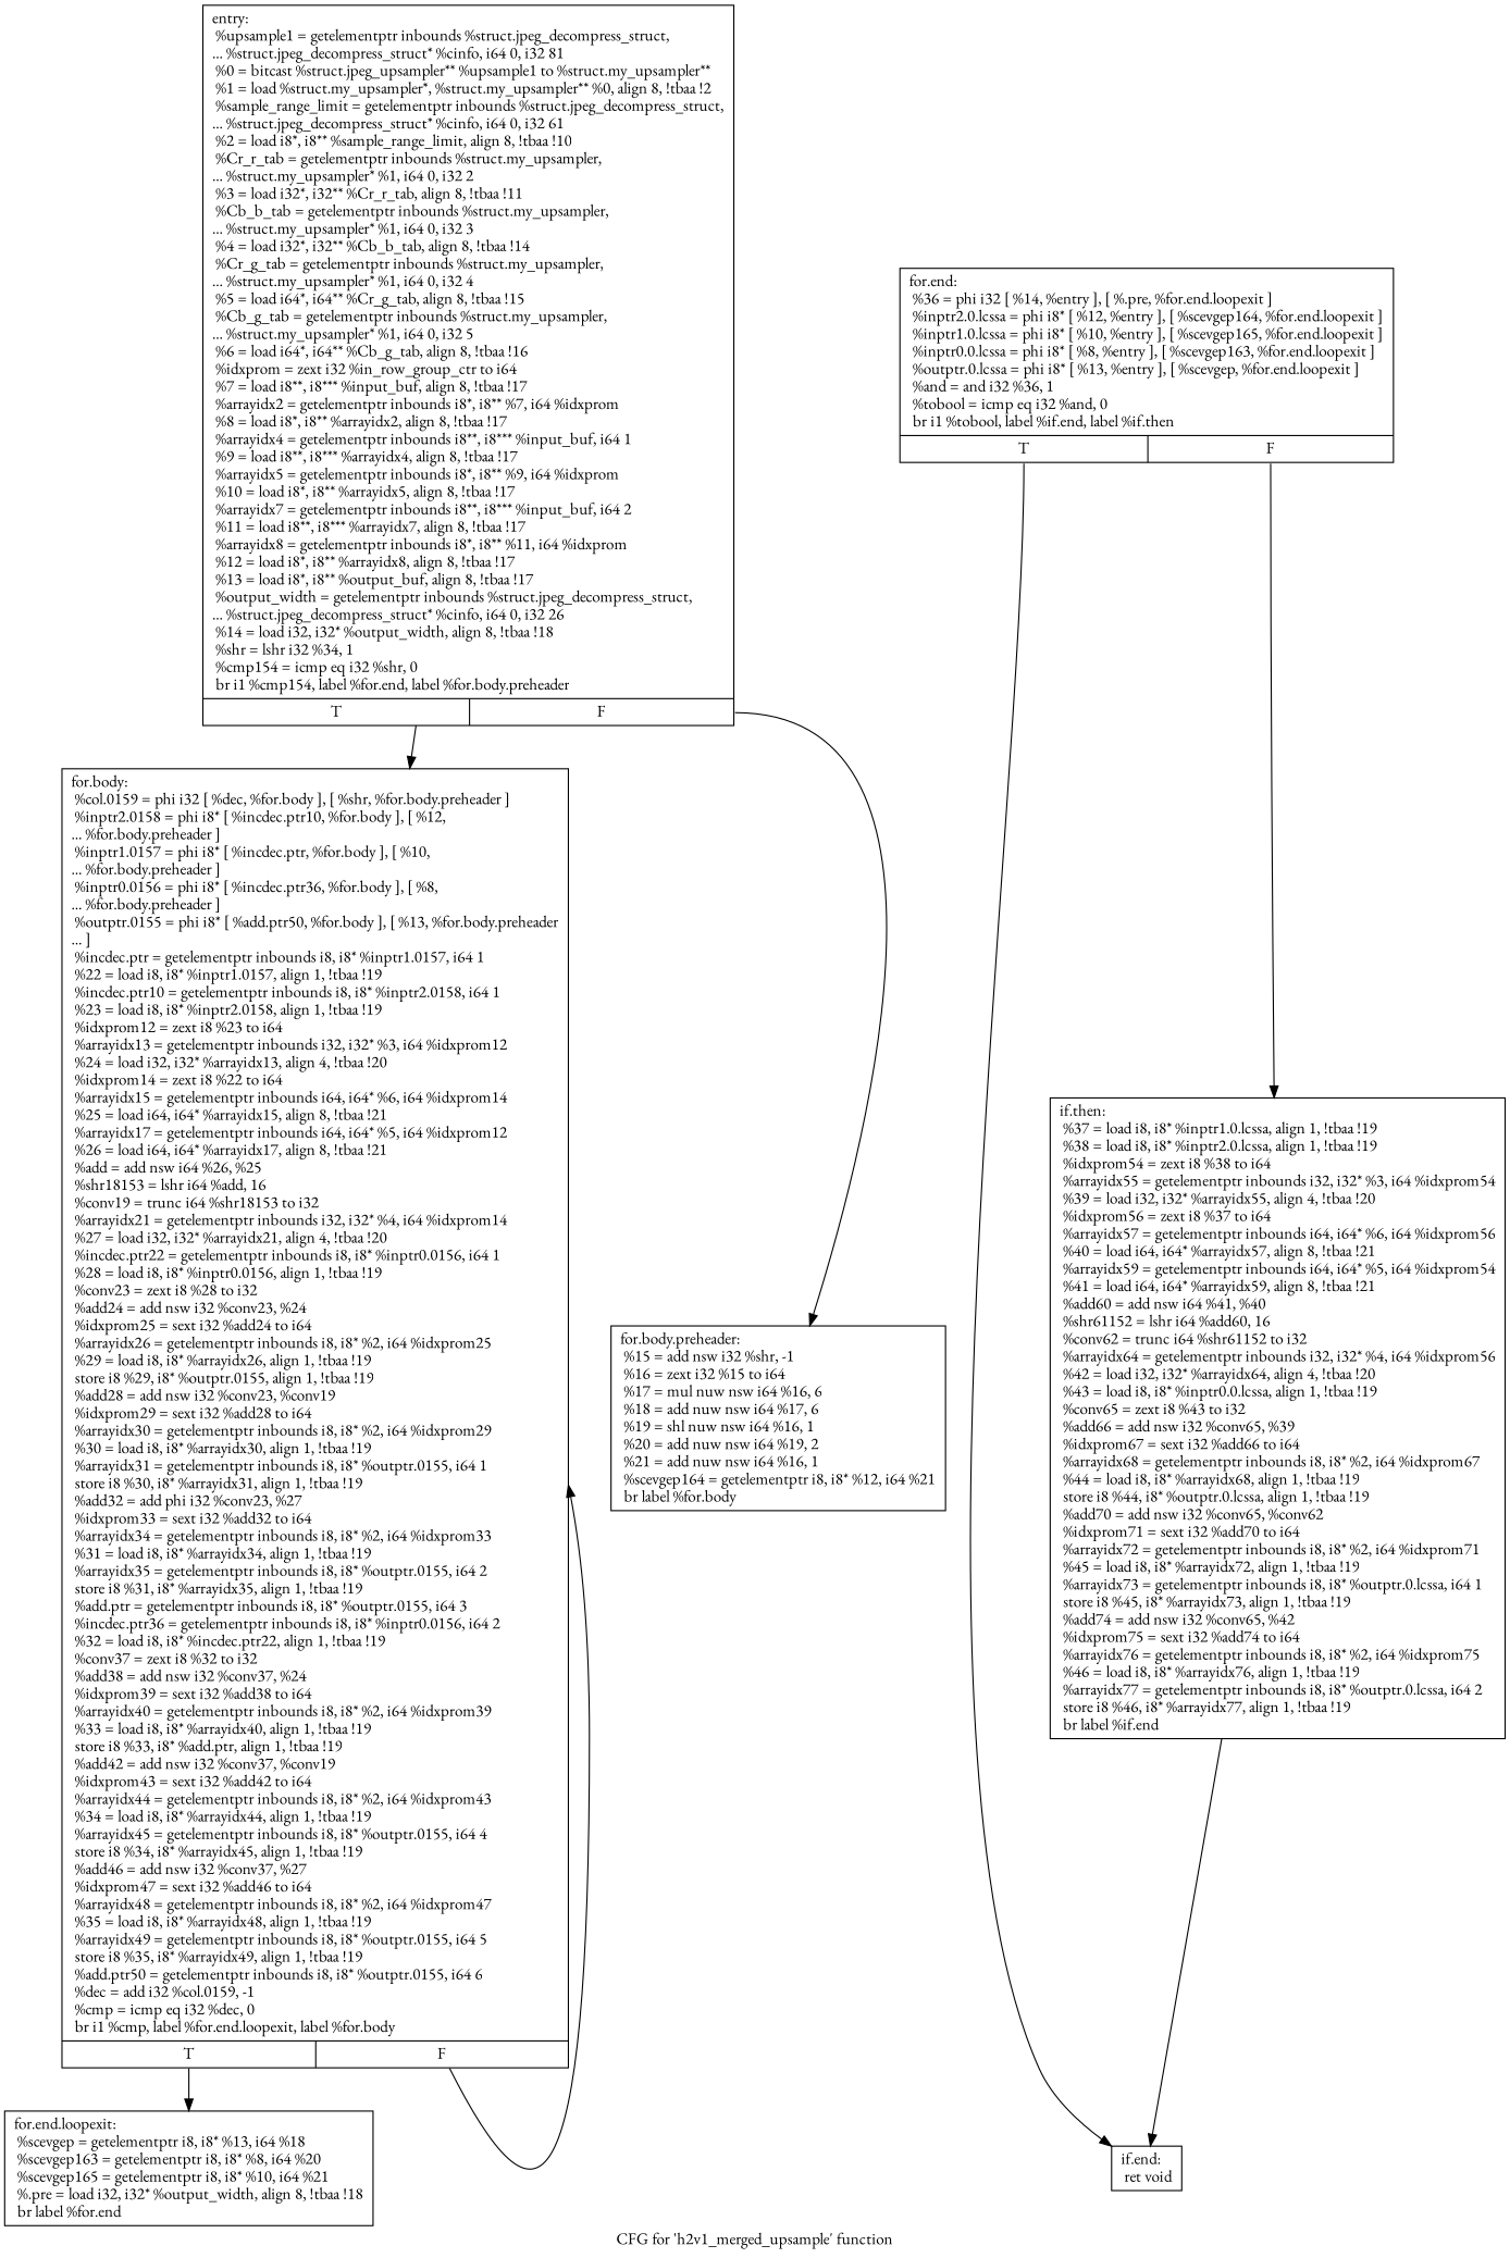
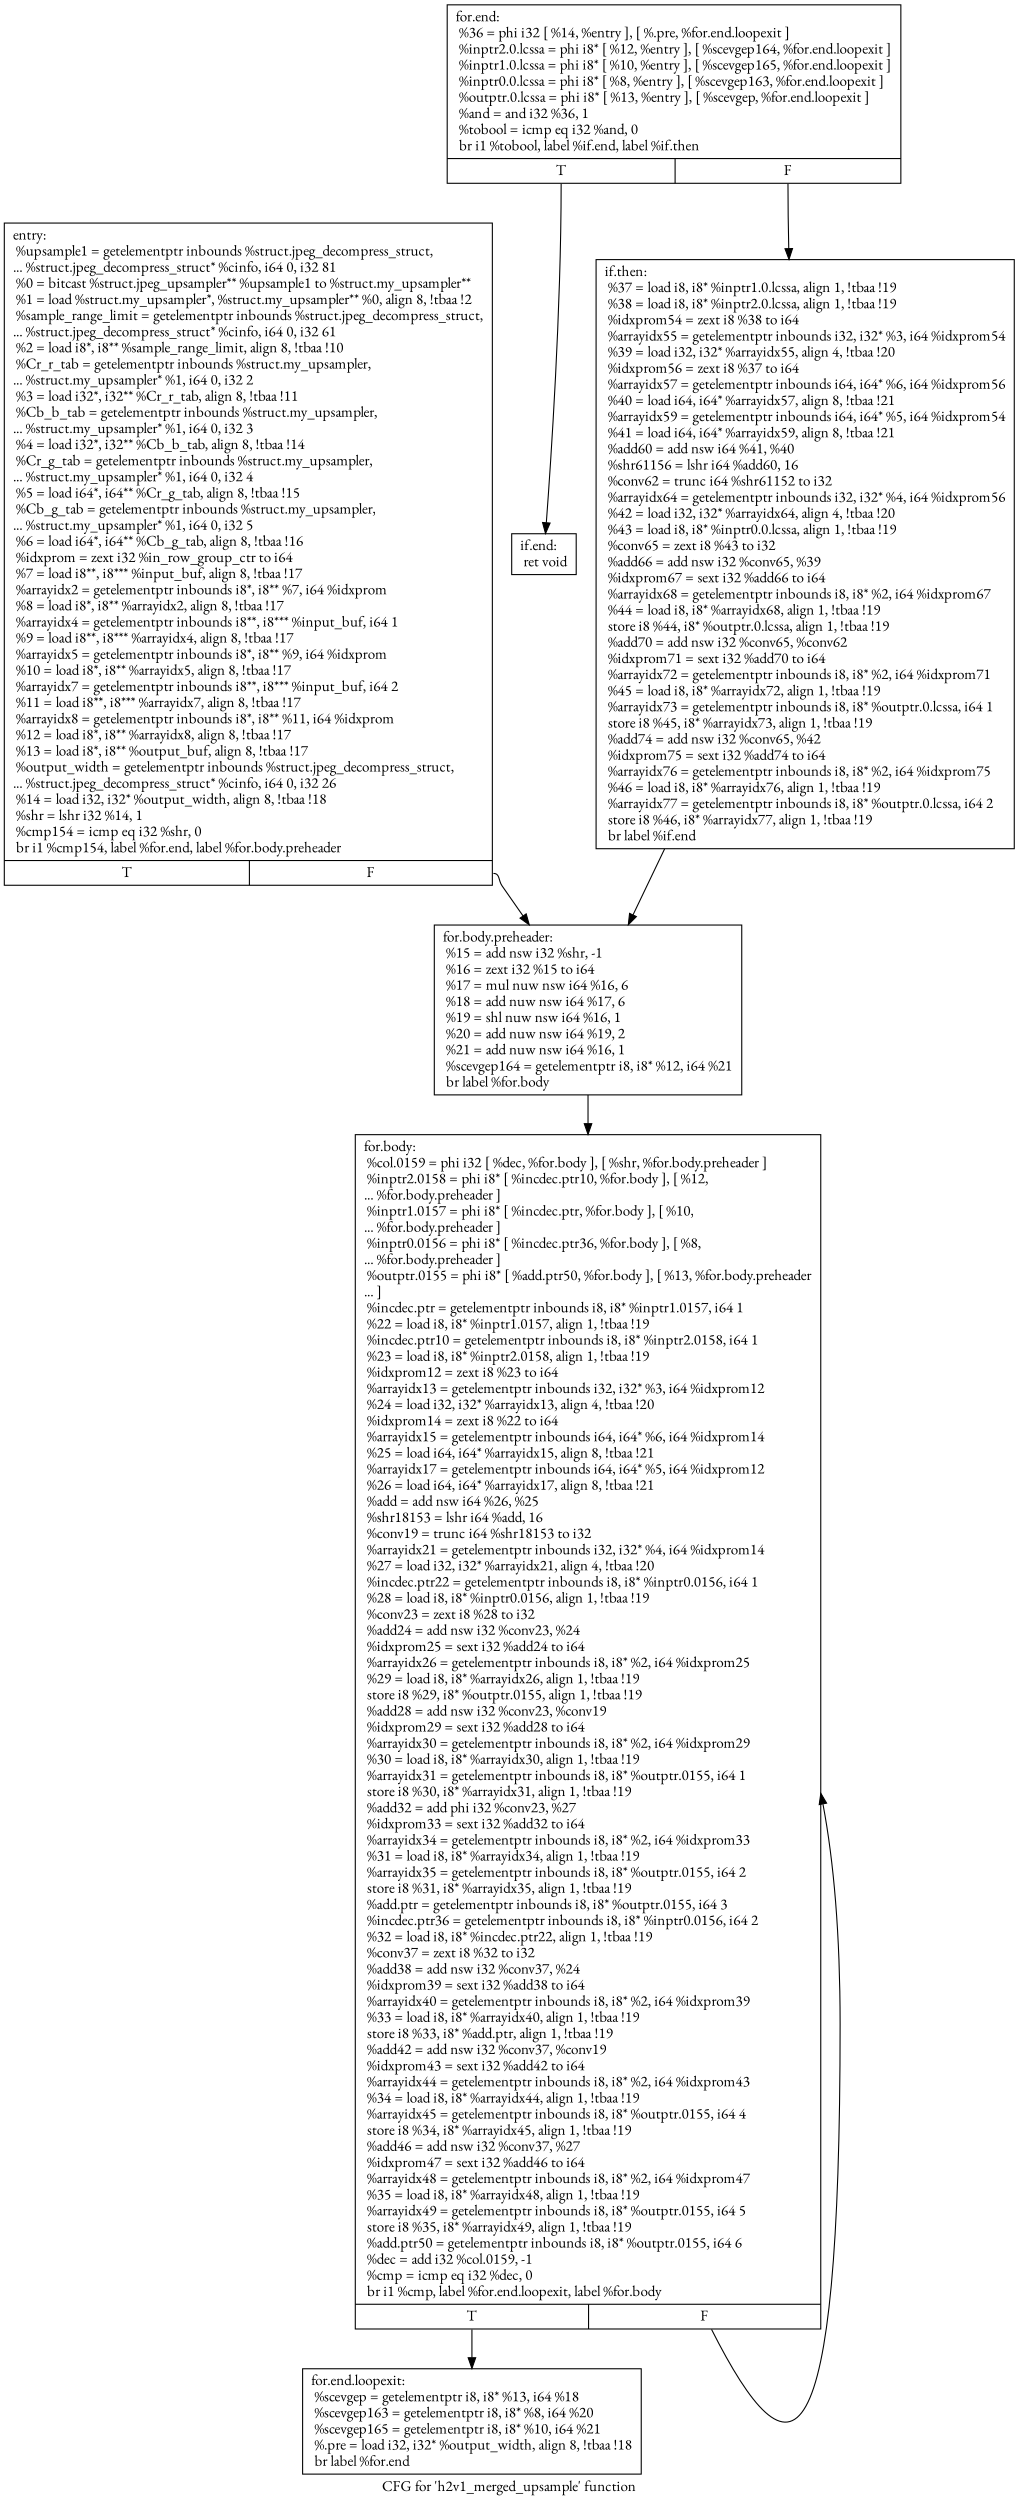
  digraph {
    fontname="EB Garamond"
    label="CFG for 'h2v1_merged_upsample' function"
    node [fontname="EB Garamond" shape=record]
    edge [fontname="EB Garamond" tailport=s1]
-   n1 [label="{entry:\l  %upsample1 = getelementptr inbounds %struct.jpeg_decompress_struct,\l... %struct.jpeg_decompress_struct* %cinfo, i64 0, i32 81\l  %0 = bitcast %struct.jpeg_upsampler** %upsample1 to %struct.my_upsampler**\l  %1 = load %struct.my_upsampler*, %struct.my_upsampler** %0, align 8, !tbaa !2\l  %sample_range_limit = getelementptr inbounds %struct.jpeg_decompress_struct,\l... %struct.jpeg_decompress_struct* %cinfo, i64 0, i32 61\l  %2 = load i8*, i8** %sample_range_limit, align 8, !tbaa !10\l  %Cr_r_tab = getelementptr inbounds %struct.my_upsampler,\l... %struct.my_upsampler* %1, i64 0, i32 2\l  %3 = load i32*, i32** %Cr_r_tab, align 8, !tbaa !11\l  %Cb_b_tab = getelementptr inbounds %struct.my_upsampler,\l... %struct.my_upsampler* %1, i64 0, i32 3\l  %4 = load i32*, i32** %Cb_b_tab, align 8, !tbaa !14\l  %Cr_g_tab = getelementptr inbounds %struct.my_upsampler,\l... %struct.my_upsampler* %1, i64 0, i32 4\l  %5 = load i64*, i64** %Cr_g_tab, align 8, !tbaa !15\l  %Cb_g_tab = getelementptr inbounds %struct.my_upsampler,\l... %struct.my_upsampler* %1, i64 0, i32 5\l  %6 = load i64*, i64** %Cb_g_tab, align 8, !tbaa !16\l  %idxprom = zext i32 %in_row_group_ctr to i64\l  %7 = load i8**, i8*** %input_buf, align 8, !tbaa !17\l  %arrayidx2 = getelementptr inbounds i8*, i8** %7, i64 %idxprom\l  %8 = load i8*, i8** %arrayidx2, align 8, !tbaa !17\l  %arrayidx4 = getelementptr inbounds i8**, i8*** %input_buf, i64 1\l  %9 = load i8**, i8*** %arrayidx4, align 8, !tbaa !17\l  %arrayidx5 = getelementptr inbounds i8*, i8** %9, i64 %idxprom\l  %10 = load i8*, i8** %arrayidx5, align 8, !tbaa !17\l  %arrayidx7 = getelementptr inbounds i8**, i8*** %input_buf, i64 2\l  %11 = load i8**, i8*** %arrayidx7, align 8, !tbaa !17\l  %arrayidx8 = getelementptr inbounds i8*, i8** %11, i64 %idxprom\l  %12 = load i8*, i8** %arrayidx8, align 8, !tbaa !17\l  %13 = load i8*, i8** %output_buf, align 8, !tbaa !17\l  %output_width = getelementptr inbounds %struct.jpeg_decompress_struct,\l... %struct.jpeg_decompress_struct* %cinfo, i64 0, i32 26\l  %14 = load i32, i32* %output_width, align 8, !tbaa !18\l  %shr = lshr i32 %34, 1\l  %cmp154 = icmp eq i32 %shr, 0\l  br i1 %cmp154, label %for.end, label %for.body.preheader\l|{<s0>T|<s1>F}}"]
+   n1 [label="{entry:\l  %upsample1 = getelementptr inbounds %struct.jpeg_decompress_struct,\l... %struct.jpeg_decompress_struct* %cinfo, i64 0, i32 81\l  %0 = bitcast %struct.jpeg_upsampler** %upsample1 to %struct.my_upsampler**\l  %1 = load %struct.my_upsampler*, %struct.my_upsampler** %0, align 8, !tbaa !2\l  %sample_range_limit = getelementptr inbounds %struct.jpeg_decompress_struct,\l... %struct.jpeg_decompress_struct* %cinfo, i64 0, i32 61\l  %2 = load i8*, i8** %sample_range_limit, align 8, !tbaa !10\l  %Cr_r_tab = getelementptr inbounds %struct.my_upsampler,\l... %struct.my_upsampler* %1, i64 0, i32 2\l  %3 = load i32*, i32** %Cr_r_tab, align 8, !tbaa !11\l  %Cb_b_tab = getelementptr inbounds %struct.my_upsampler,\l... %struct.my_upsampler* %1, i64 0, i32 3\l  %4 = load i32*, i32** %Cb_b_tab, align 8, !tbaa !14\l  %Cr_g_tab = getelementptr inbounds %struct.my_upsampler,\l... %struct.my_upsampler* %1, i64 0, i32 4\l  %5 = load i64*, i64** %Cr_g_tab, align 8, !tbaa !15\l  %Cb_g_tab = getelementptr inbounds %struct.my_upsampler,\l... %struct.my_upsampler* %1, i64 0, i32 5\l  %6 = load i64*, i64** %Cb_g_tab, align 8, !tbaa !16\l  %idxprom = zext i32 %in_row_group_ctr to i64\l  %7 = load i8**, i8*** %input_buf, align 8, !tbaa !17\l  %arrayidx2 = getelementptr inbounds i8*, i8** %7, i64 %idxprom\l  %8 = load i8*, i8** %arrayidx2, align 8, !tbaa !17\l  %arrayidx4 = getelementptr inbounds i8**, i8*** %input_buf, i64 1\l  %9 = load i8**, i8*** %arrayidx4, align 8, !tbaa !17\l  %arrayidx5 = getelementptr inbounds i8*, i8** %9, i64 %idxprom\l  %10 = load i8*, i8** %arrayidx5, align 8, !tbaa !17\l  %arrayidx7 = getelementptr inbounds i8**, i8*** %input_buf, i64 2\l  %11 = load i8**, i8*** %arrayidx7, align 8, !tbaa !17\l  %arrayidx8 = getelementptr inbounds i8*, i8** %11, i64 %idxprom\l  %12 = load i8*, i8** %arrayidx8, align 8, !tbaa !17\l  %13 = load i8*, i8** %output_buf, align 8, !tbaa !17\l  %output_width = getelementptr inbounds %struct.jpeg_decompress_struct,\l... %struct.jpeg_decompress_struct* %cinfo, i64 0, i32 26\l  %14 = load i32, i32* %output_width, align 8, !tbaa !18\l  %shr = lshr i32 %14, 1\l  %cmp154 = icmp eq i32 %shr, 0\l  br i1 %cmp154, label %for.end, label %for.body.preheader\l|{<s0>T|<s1>F}}"]
    n2 [label="{for.body.preheader:                               \l  %15 = add nsw i32 %shr, -1\l  %16 = zext i32 %15 to i64\l  %17 = mul nuw nsw i64 %16, 6\l  %18 = add nuw nsw i64 %17, 6\l  %19 = shl nuw nsw i64 %16, 1\l  %20 = add nuw nsw i64 %19, 2\l  %21 = add nuw nsw i64 %16, 1\l  %scevgep164 = getelementptr i8, i8* %12, i64 %21\l  br label %for.body\l}"]
    n3 [label="{for.end:                                          \l  %36 = phi i32 [ %14, %entry ], [ %.pre, %for.end.loopexit ]\l  %inptr2.0.lcssa = phi i8* [ %12, %entry ], [ %scevgep164, %for.end.loopexit ]\l  %inptr1.0.lcssa = phi i8* [ %10, %entry ], [ %scevgep165, %for.end.loopexit ]\l  %inptr0.0.lcssa = phi i8* [ %8, %entry ], [ %scevgep163, %for.end.loopexit ]\l  %outptr.0.lcssa = phi i8* [ %13, %entry ], [ %scevgep, %for.end.loopexit ]\l  %and = and i32 %36, 1\l  %tobool = icmp eq i32 %and, 0\l  br i1 %tobool, label %if.end, label %if.then\l|{<s0>T|<s1>F}}"]
    n4 [label="{if.end:                                           \l  ret void\l}"]
-   n5 [label="{if.then:                                          \l  %37 = load i8, i8* %inptr1.0.lcssa, align 1, !tbaa !19\l  %38 = load i8, i8* %inptr2.0.lcssa, align 1, !tbaa !19\l  %idxprom54 = zext i8 %38 to i64\l  %arrayidx55 = getelementptr inbounds i32, i32* %3, i64 %idxprom54\l  %39 = load i32, i32* %arrayidx55, align 4, !tbaa !20\l  %idxprom56 = zext i8 %37 to i64\l  %arrayidx57 = getelementptr inbounds i64, i64* %6, i64 %idxprom56\l  %40 = load i64, i64* %arrayidx57, align 8, !tbaa !21\l  %arrayidx59 = getelementptr inbounds i64, i64* %5, i64 %idxprom54\l  %41 = load i64, i64* %arrayidx59, align 8, !tbaa !21\l  %add60 = add nsw i64 %41, %40\l  %shr61152 = lshr i64 %add60, 16\l  %conv62 = trunc i64 %shr61152 to i32\l  %arrayidx64 = getelementptr inbounds i32, i32* %4, i64 %idxprom56\l  %42 = load i32, i32* %arrayidx64, align 4, !tbaa !20\l  %43 = load i8, i8* %inptr0.0.lcssa, align 1, !tbaa !19\l  %conv65 = zext i8 %43 to i32\l  %add66 = add nsw i32 %conv65, %39\l  %idxprom67 = sext i32 %add66 to i64\l  %arrayidx68 = getelementptr inbounds i8, i8* %2, i64 %idxprom67\l  %44 = load i8, i8* %arrayidx68, align 1, !tbaa !19\l  store i8 %44, i8* %outptr.0.lcssa, align 1, !tbaa !19\l  %add70 = add nsw i32 %conv65, %conv62\l  %idxprom71 = sext i32 %add70 to i64\l  %arrayidx72 = getelementptr inbounds i8, i8* %2, i64 %idxprom71\l  %45 = load i8, i8* %arrayidx72, align 1, !tbaa !19\l  %arrayidx73 = getelementptr inbounds i8, i8* %outptr.0.lcssa, i64 1\l  store i8 %45, i8* %arrayidx73, align 1, !tbaa !19\l  %add74 = add nsw i32 %conv65, %42\l  %idxprom75 = sext i32 %add74 to i64\l  %arrayidx76 = getelementptr inbounds i8, i8* %2, i64 %idxprom75\l  %46 = load i8, i8* %arrayidx76, align 1, !tbaa !19\l  %arrayidx77 = getelementptr inbounds i8, i8* %outptr.0.lcssa, i64 2\l  store i8 %46, i8* %arrayidx77, align 1, !tbaa !19\l  br label %if.end\l}"]
+   n5 [label="{if.then:                                          \l  %37 = load i8, i8* %inptr1.0.lcssa, align 1, !tbaa !19\l  %38 = load i8, i8* %inptr2.0.lcssa, align 1, !tbaa !19\l  %idxprom54 = zext i8 %38 to i64\l  %arrayidx55 = getelementptr inbounds i32, i32* %3, i64 %idxprom54\l  %39 = load i32, i32* %arrayidx55, align 4, !tbaa !20\l  %idxprom56 = zext i8 %37 to i64\l  %arrayidx57 = getelementptr inbounds i64, i64* %6, i64 %idxprom56\l  %40 = load i64, i64* %arrayidx57, align 8, !tbaa !21\l  %arrayidx59 = getelementptr inbounds i64, i64* %5, i64 %idxprom54\l  %41 = load i64, i64* %arrayidx59, align 8, !tbaa !21\l  %add60 = add nsw i64 %41, %40\l  %shr61156 = lshr i64 %add60, 16\l  %conv62 = trunc i64 %shr61152 to i32\l  %arrayidx64 = getelementptr inbounds i32, i32* %4, i64 %idxprom56\l  %42 = load i32, i32* %arrayidx64, align 4, !tbaa !20\l  %43 = load i8, i8* %inptr0.0.lcssa, align 1, !tbaa !19\l  %conv65 = zext i8 %43 to i32\l  %add66 = add nsw i32 %conv65, %39\l  %idxprom67 = sext i32 %add66 to i64\l  %arrayidx68 = getelementptr inbounds i8, i8* %2, i64 %idxprom67\l  %44 = load i8, i8* %arrayidx68, align 1, !tbaa !19\l  store i8 %44, i8* %outptr.0.lcssa, align 1, !tbaa !19\l  %add70 = add nsw i32 %conv65, %conv62\l  %idxprom71 = sext i32 %add70 to i64\l  %arrayidx72 = getelementptr inbounds i8, i8* %2, i64 %idxprom71\l  %45 = load i8, i8* %arrayidx72, align 1, !tbaa !19\l  %arrayidx73 = getelementptr inbounds i8, i8* %outptr.0.lcssa, i64 1\l  store i8 %45, i8* %arrayidx73, align 1, !tbaa !19\l  %add74 = add nsw i32 %conv65, %42\l  %idxprom75 = sext i32 %add74 to i64\l  %arrayidx76 = getelementptr inbounds i8, i8* %2, i64 %idxprom75\l  %46 = load i8, i8* %arrayidx76, align 1, !tbaa !19\l  %arrayidx77 = getelementptr inbounds i8, i8* %outptr.0.lcssa, i64 2\l  store i8 %46, i8* %arrayidx77, align 1, !tbaa !19\l  br label %if.end\l}"]
    n6 [label="{for.body:                                         \l  %col.0159 = phi i32 [ %dec, %for.body ], [ %shr, %for.body.preheader ]\l  %inptr2.0158 = phi i8* [ %incdec.ptr10, %for.body ], [ %12,\l... %for.body.preheader ]\l  %inptr1.0157 = phi i8* [ %incdec.ptr, %for.body ], [ %10,\l... %for.body.preheader ]\l  %inptr0.0156 = phi i8* [ %incdec.ptr36, %for.body ], [ %8,\l... %for.body.preheader ]\l  %outptr.0155 = phi i8* [ %add.ptr50, %for.body ], [ %13, %for.body.preheader\l... ]\l  %incdec.ptr = getelementptr inbounds i8, i8* %inptr1.0157, i64 1\l  %22 = load i8, i8* %inptr1.0157, align 1, !tbaa !19\l  %incdec.ptr10 = getelementptr inbounds i8, i8* %inptr2.0158, i64 1\l  %23 = load i8, i8* %inptr2.0158, align 1, !tbaa !19\l  %idxprom12 = zext i8 %23 to i64\l  %arrayidx13 = getelementptr inbounds i32, i32* %3, i64 %idxprom12\l  %24 = load i32, i32* %arrayidx13, align 4, !tbaa !20\l  %idxprom14 = zext i8 %22 to i64\l  %arrayidx15 = getelementptr inbounds i64, i64* %6, i64 %idxprom14\l  %25 = load i64, i64* %arrayidx15, align 8, !tbaa !21\l  %arrayidx17 = getelementptr inbounds i64, i64* %5, i64 %idxprom12\l  %26 = load i64, i64* %arrayidx17, align 8, !tbaa !21\l  %add = add nsw i64 %26, %25\l  %shr18153 = lshr i64 %add, 16\l  %conv19 = trunc i64 %shr18153 to i32\l  %arrayidx21 = getelementptr inbounds i32, i32* %4, i64 %idxprom14\l  %27 = load i32, i32* %arrayidx21, align 4, !tbaa !20\l  %incdec.ptr22 = getelementptr inbounds i8, i8* %inptr0.0156, i64 1\l  %28 = load i8, i8* %inptr0.0156, align 1, !tbaa !19\l  %conv23 = zext i8 %28 to i32\l  %add24 = add nsw i32 %conv23, %24\l  %idxprom25 = sext i32 %add24 to i64\l  %arrayidx26 = getelementptr inbounds i8, i8* %2, i64 %idxprom25\l  %29 = load i8, i8* %arrayidx26, align 1, !tbaa !19\l  store i8 %29, i8* %outptr.0155, align 1, !tbaa !19\l  %add28 = add nsw i32 %conv23, %conv19\l  %idxprom29 = sext i32 %add28 to i64\l  %arrayidx30 = getelementptr inbounds i8, i8* %2, i64 %idxprom29\l  %30 = load i8, i8* %arrayidx30, align 1, !tbaa !19\l  %arrayidx31 = getelementptr inbounds i8, i8* %outptr.0155, i64 1\l  store i8 %30, i8* %arrayidx31, align 1, !tbaa !19\l  %add32 = add phi i32 %conv23, %27\l  %idxprom33 = sext i32 %add32 to i64\l  %arrayidx34 = getelementptr inbounds i8, i8* %2, i64 %idxprom33\l  %31 = load i8, i8* %arrayidx34, align 1, !tbaa !19\l  %arrayidx35 = getelementptr inbounds i8, i8* %outptr.0155, i64 2\l  store i8 %31, i8* %arrayidx35, align 1, !tbaa !19\l  %add.ptr = getelementptr inbounds i8, i8* %outptr.0155, i64 3\l  %incdec.ptr36 = getelementptr inbounds i8, i8* %inptr0.0156, i64 2\l  %32 = load i8, i8* %incdec.ptr22, align 1, !tbaa !19\l  %conv37 = zext i8 %32 to i32\l  %add38 = add nsw i32 %conv37, %24\l  %idxprom39 = sext i32 %add38 to i64\l  %arrayidx40 = getelementptr inbounds i8, i8* %2, i64 %idxprom39\l  %33 = load i8, i8* %arrayidx40, align 1, !tbaa !19\l  store i8 %33, i8* %add.ptr, align 1, !tbaa !19\l  %add42 = add nsw i32 %conv37, %conv19\l  %idxprom43 = sext i32 %add42 to i64\l  %arrayidx44 = getelementptr inbounds i8, i8* %2, i64 %idxprom43\l  %34 = load i8, i8* %arrayidx44, align 1, !tbaa !19\l  %arrayidx45 = getelementptr inbounds i8, i8* %outptr.0155, i64 4\l  store i8 %34, i8* %arrayidx45, align 1, !tbaa !19\l  %add46 = add nsw i32 %conv37, %27\l  %idxprom47 = sext i32 %add46 to i64\l  %arrayidx48 = getelementptr inbounds i8, i8* %2, i64 %idxprom47\l  %35 = load i8, i8* %arrayidx48, align 1, !tbaa !19\l  %arrayidx49 = getelementptr inbounds i8, i8* %outptr.0155, i64 5\l  store i8 %35, i8* %arrayidx49, align 1, !tbaa !19\l  %add.ptr50 = getelementptr inbounds i8, i8* %outptr.0155, i64 6\l  %dec = add i32 %col.0159, -1\l  %cmp = icmp eq i32 %dec, 0\l  br i1 %cmp, label %for.end.loopexit, label %for.body\l|{<s0>T|<s1>F}}"]
    n7 [label="{for.end.loopexit:                                 \l  %scevgep = getelementptr i8, i8* %13, i64 %18\l  %scevgep163 = getelementptr i8, i8* %8, i64 %20\l  %scevgep165 = getelementptr i8, i8* %10, i64 %21\l  %.pre = load i32, i32* %output_width, align 8, !tbaa !18\l  br label %for.end\l}"]
    n1 -> n2
-   n1 -> n6 [tailport=""]
+   n2 -> n6 [tailport=""]
    n3 -> n4 [tailport=s0]
    n3 -> n5
-   n5 -> n4 [tailport=""]
+   n5 -> n2 [tailport=""]
    n6 -> n6
    n6 -> n7 [tailport=s0]
  }
